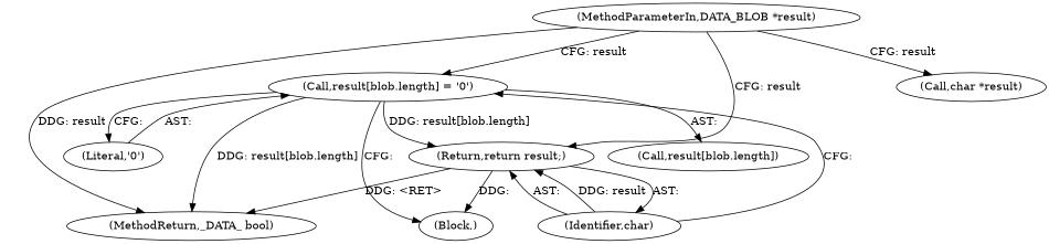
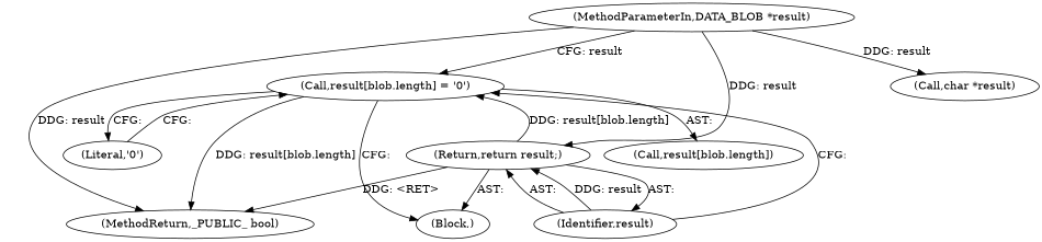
  digraph {
    n1 [label="(Call,result[blob.length] = '\0')"]
    n2 [label="(Return,return result;)"]
-   n3 [label="(MethodReturn,_DATA_ bool)"]
+   n3 [label="(MethodReturn,_PUBLIC_ bool)"]
    n4 [label="(Literal,'\0')"]
    n5 [label="(Block,)"]
    n6 [label="(Call,result[blob.length])"]
-   n7 [label="(Identifier,char)"]
+   n7 [label="(Identifier,result)"]
    n8 [label="(MethodParameterIn,DATA_BLOB *result)"]
    n9 [label="(Call,char *result)"]
-   n1 -> n2 [label="DDG: result[blob.length]"]
+   n2 -> n1 [label="DDG: result[blob.length]"]
    n1 -> n3 [label="DDG: result[blob.length]"]
    n1 -> n4 [label="CFG: "]
    n1 -> n5 [label="CFG: "]
    n1 -> n6 [label="AST: "]
    n2 -> n3 [label="DDG: <RET>"]
-   n2 -> n5 [label="DDG: "]
+   n2 -> n5 [label="AST: "]
    n2 -> n7 [label="AST: "]
-   n4 -> n1 [label="AST: "]
+   n4 -> n1 [label="CFG: "]
    n7 -> n1 [label="CFG: "]
    n7 -> n2 [label="AST: "]
    n7 -> n2 [label="DDG: result"]
    n8 -> n1 [label="CFG: result"]
-   n8 -> n2 [label="CFG: result"]
+   n8 -> n2 [label="DDG: result"]
    n8 -> n3 [label="DDG: result"]
-   n8 -> n9 [label="CFG: result"]
+   n8 -> n9 [label="DDG: result"]
  }
